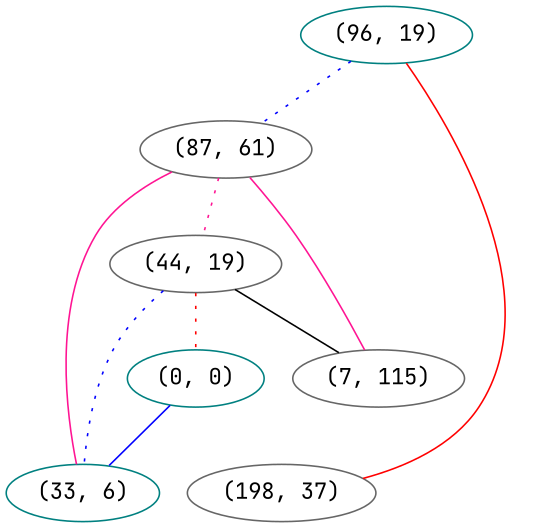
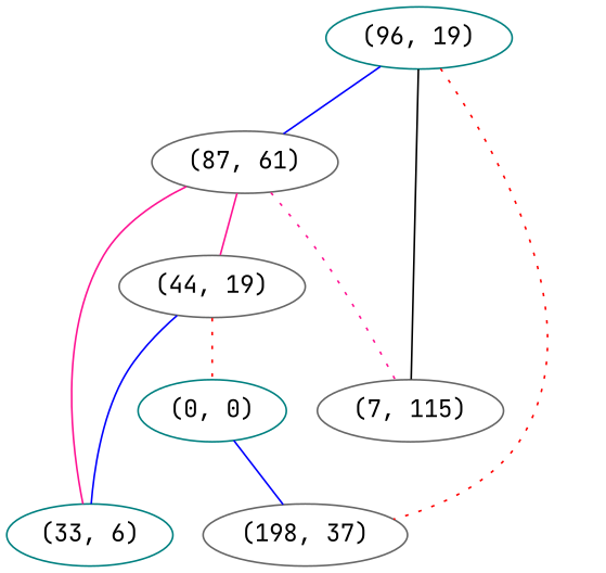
  graph {
    fontname="JetBrains Mono"
    node [color=gray40 fontname="JetBrains Mono"]
    edge [color=blue fontname="JetBrains Mono" style=solid weight=1]
    "(0, 0)" [color=teal]
    "(33, 6)" [color=teal]
    "(96, 19)" [color=teal]
    "(87, 61)"
    "(198, 37)"
    "(44, 19)"
    "(7, 115)"
-   "(0, 0)" -- "(33, 6)" [weight=4]
-   "(96, 19)" -- "(87, 61)" [style=dotted]
-   "(96, 19)" -- "(198, 37)" [color=red]
+   "(0, 0)" -- "(198, 37)" [weight=4]
+   "(96, 19)" -- "(87, 61)"
+   "(96, 19)" -- "(198, 37)" [color=red style=dotted]
    "(87, 61)" -- "(33, 6)" [color=deeppink]
-   "(87, 61)" -- "(44, 19)" [color=deeppink style=dotted weight=3]
-   "(87, 61)" -- "(7, 115)" [color=deeppink weight=3]
+   "(87, 61)" -- "(44, 19)" [color=deeppink weight=3]
+   "(87, 61)" -- "(7, 115)" [color=deeppink style=dotted weight=3]
    "(44, 19)" -- "(0, 0)" [color=red style=dotted weight=3]
-   "(44, 19)" -- "(33, 6)" [style=dotted weight=3]
-   "(44, 19)" -- "(7, 115)" [color=black]
+   "(44, 19)" -- "(33, 6)" [weight=3]
+   "(96, 19)" -- "(7, 115)" [color=black]
  }
